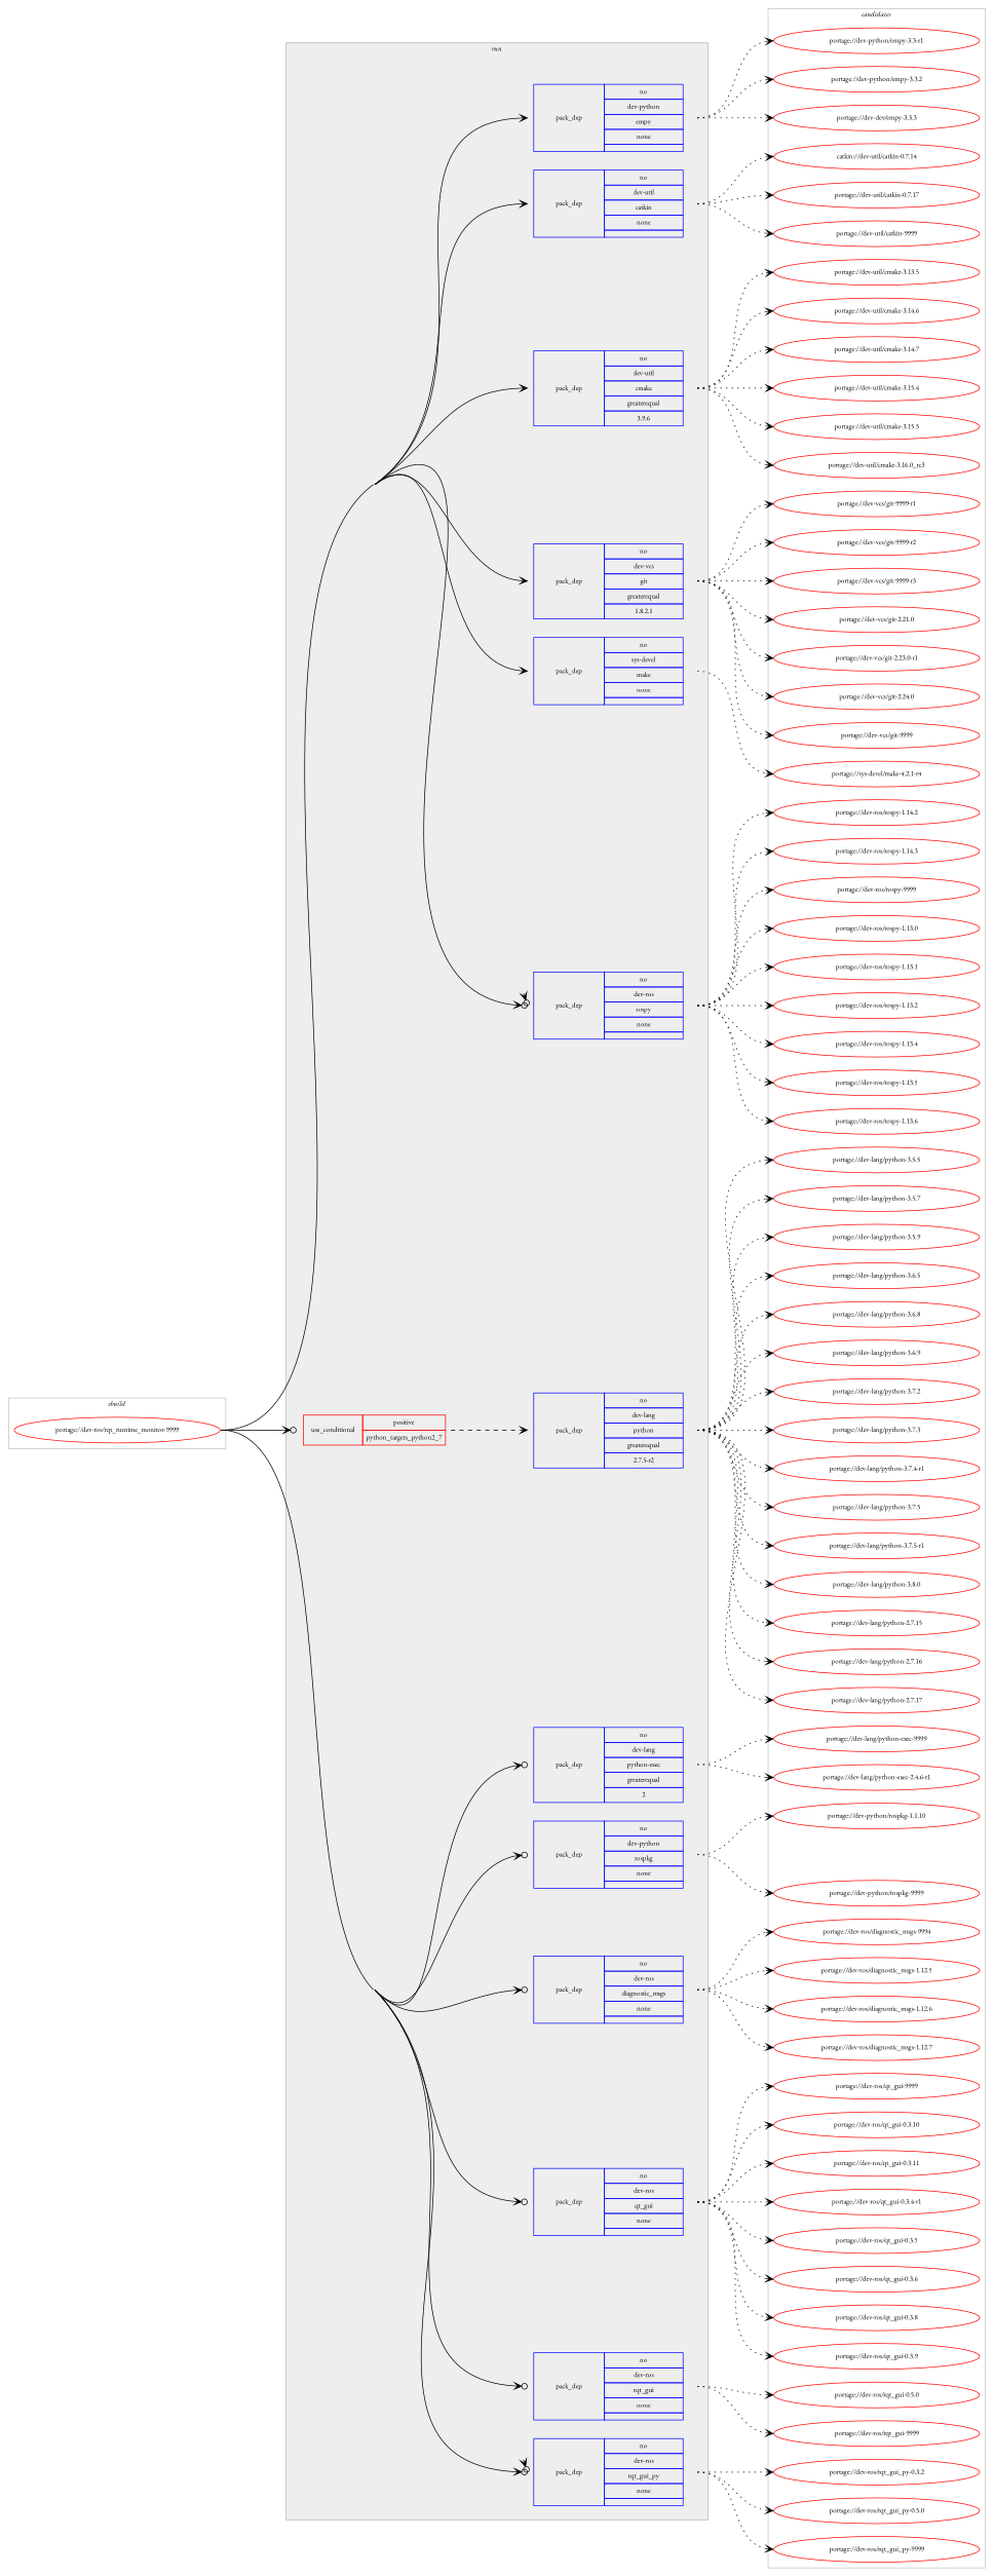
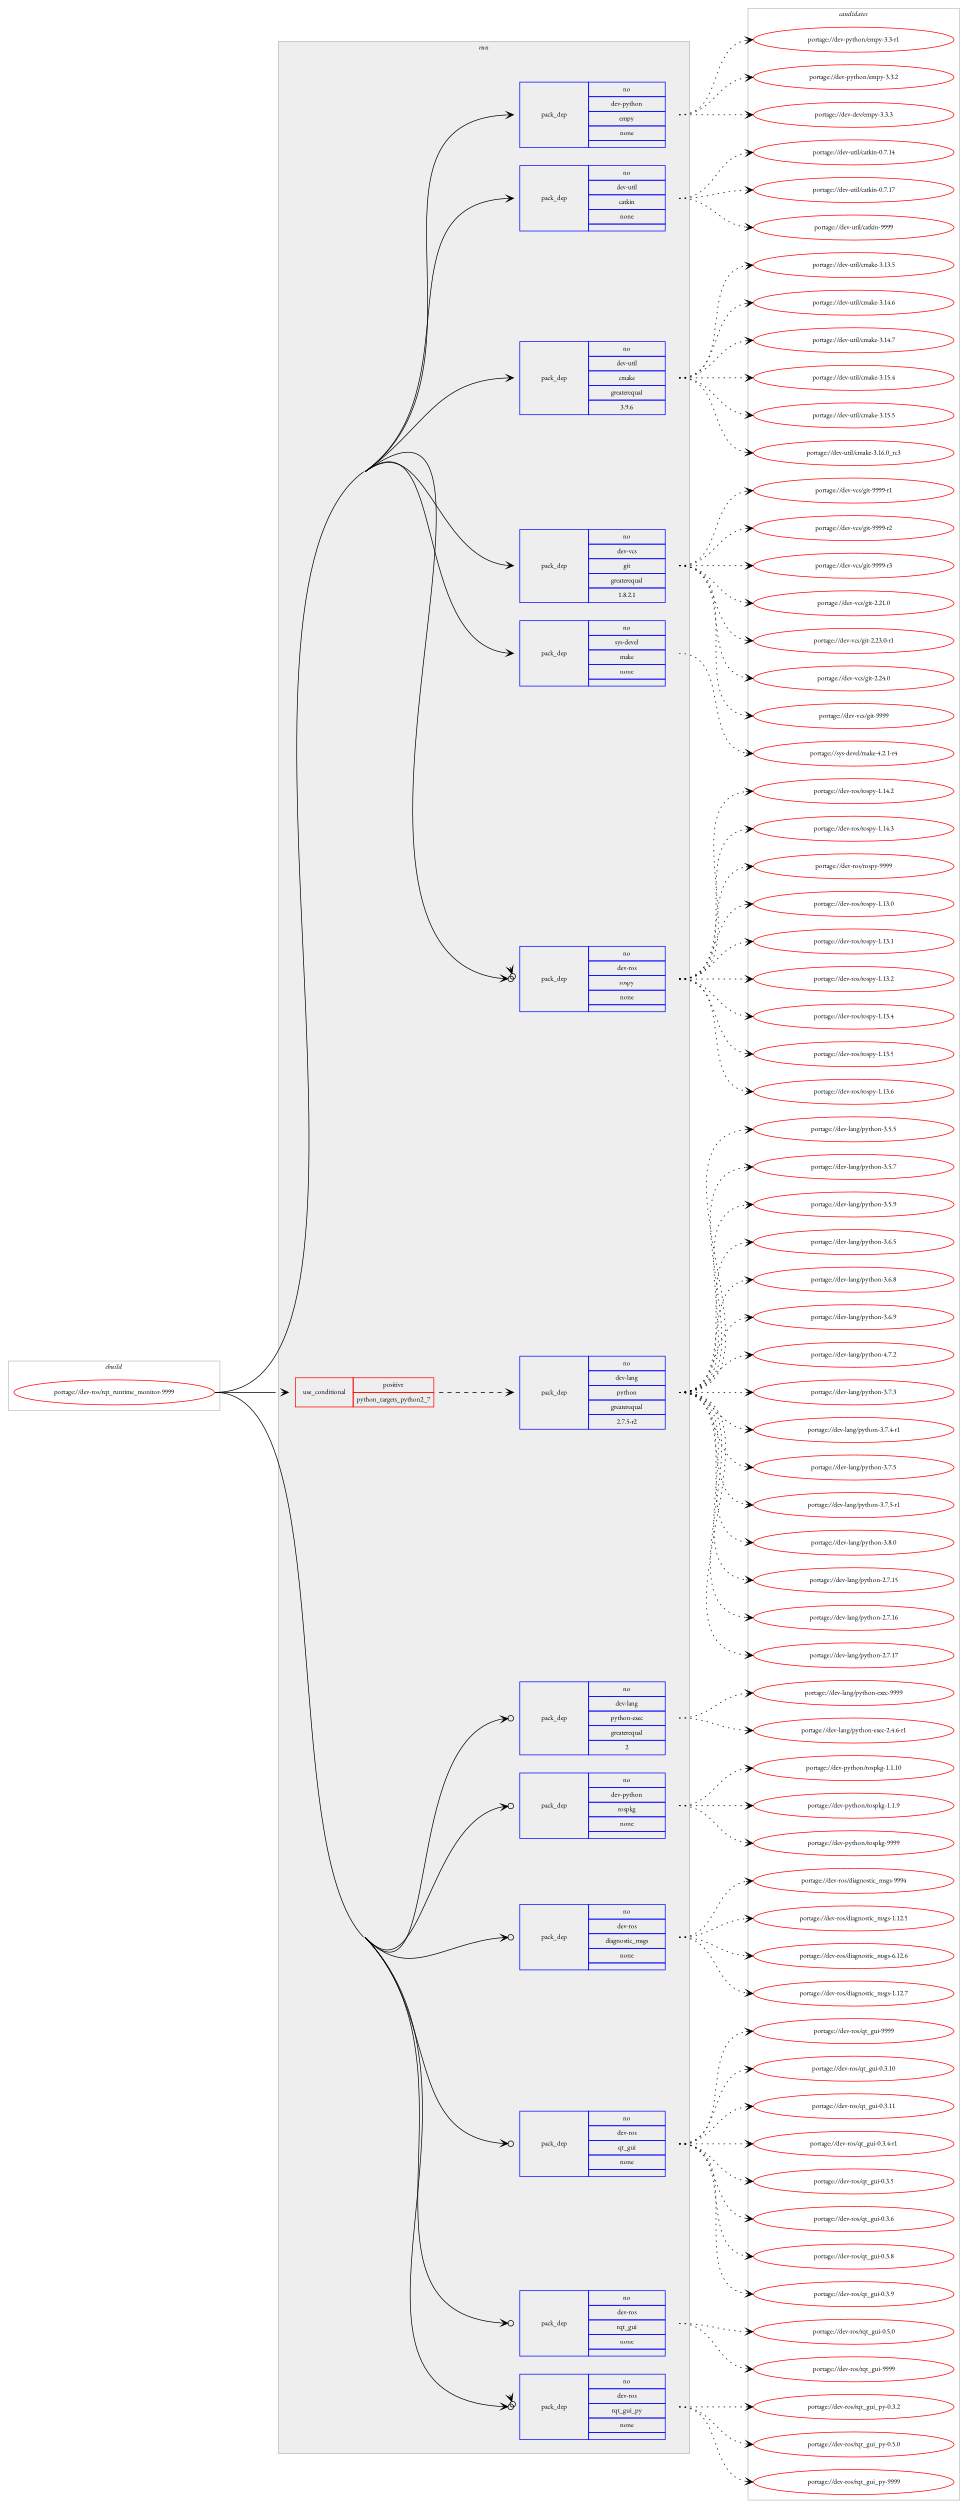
  digraph {
    compound=true
    concentrate=true
    fontname="EB Garamond"
    fontsize=10
    newrank=true
    rankdir=LR
    ranksep=1.5
    node [color=red fontname="EB Garamond" fontsize=10]
    edge [arrowhead=vee fontname="EB Garamond" headport=w style=dotted tailport=e weight=100]
    n1 [label="portage://dev-ros/rqt_runtime_monitor-9999" width=4]
    n2 [color=blue label=<<TABLE BORDER="0" CELLBORDER="1" CELLSPACING="0" CELLPADDING="4" WIDTH="220"><TR><TD ROWSPAN="6" CELLPADDING="30">pack_dep</TD></TR><TR><TD WIDTH="110">no</TD></TR><TR><TD>dev-python</TD></TR><TR><TD>empy</TD></TR><TR><TD>none</TD></TR><TR><TD></TD></TR></TABLE>> shape=none]
    n3 [color=blue label=<<TABLE BORDER="0" CELLBORDER="1" CELLSPACING="0" CELLPADDING="4" WIDTH="220"><TR><TD ROWSPAN="6" CELLPADDING="30">pack_dep</TD></TR><TR><TD WIDTH="110">no</TD></TR><TR><TD>dev-util</TD></TR><TR><TD>catkin</TD></TR><TR><TD>none</TD></TR><TR><TD></TD></TR></TABLE>> shape=none]
    n4 [color=blue label=<<TABLE BORDER="0" CELLBORDER="1" CELLSPACING="0" CELLPADDING="4" WIDTH="220"><TR><TD ROWSPAN="6" CELLPADDING="30">pack_dep</TD></TR><TR><TD WIDTH="110">no</TD></TR><TR><TD>dev-util</TD></TR><TR><TD>cmake</TD></TR><TR><TD>greaterequal</TD></TR><TR><TD>3.9.6</TD></TR></TABLE>> shape=none]
    n5 [color=blue label=<<TABLE BORDER="0" CELLBORDER="1" CELLSPACING="0" CELLPADDING="4" WIDTH="220"><TR><TD ROWSPAN="6" CELLPADDING="30">pack_dep</TD></TR><TR><TD WIDTH="110">no</TD></TR><TR><TD>dev-vcs</TD></TR><TR><TD>git</TD></TR><TR><TD>greaterequal</TD></TR><TR><TD>1.8.2.1</TD></TR></TABLE>> shape=none]
    n6 [color=blue label=<<TABLE BORDER="0" CELLBORDER="1" CELLSPACING="0" CELLPADDING="4" WIDTH="220"><TR><TD ROWSPAN="6" CELLPADDING="30">pack_dep</TD></TR><TR><TD WIDTH="110">no</TD></TR><TR><TD>sys-devel</TD></TR><TR><TD>make</TD></TR><TR><TD>none</TD></TR><TR><TD></TD></TR></TABLE>> shape=none]
    n7 [color=blue label=<<TABLE BORDER="0" CELLBORDER="1" CELLSPACING="0" CELLPADDING="4" WIDTH="220"><TR><TD ROWSPAN="6" CELLPADDING="30">pack_dep</TD></TR><TR><TD WIDTH="110">no</TD></TR><TR><TD>dev-ros</TD></TR><TR><TD>rospy</TD></TR><TR><TD>none</TD></TR><TR><TD></TD></TR></TABLE>> shape=none]
    n8 [color=blue label=<<TABLE BORDER="0" CELLBORDER="1" CELLSPACING="0" CELLPADDING="4" WIDTH="220"><TR><TD ROWSPAN="6" CELLPADDING="30">pack_dep</TD></TR><TR><TD WIDTH="110">no</TD></TR><TR><TD>dev-lang</TD></TR><TR><TD>python</TD></TR><TR><TD>greaterequal</TD></TR><TR><TD>2.7.5-r2</TD></TR></TABLE>> shape=none]
    n9 [label=<<TABLE BORDER="0" CELLBORDER="1" CELLSPACING="0" CELLPADDING="4"><TR><TD ROWSPAN="3" CELLPADDING="10">use_conditional</TD></TR><TR><TD>positive</TD></TR><TR><TD>python_targets_python2_7</TD></TR></TABLE>> shape=none]
    n10 [color=blue label=<<TABLE BORDER="0" CELLBORDER="1" CELLSPACING="0" CELLPADDING="4" WIDTH="220"><TR><TD ROWSPAN="6" CELLPADDING="30">pack_dep</TD></TR><TR><TD WIDTH="110">no</TD></TR><TR><TD>dev-lang</TD></TR><TR><TD>python-exec</TD></TR><TR><TD>greaterequal</TD></TR><TR><TD>2</TD></TR></TABLE>> shape=none]
    n11 [color=blue label=<<TABLE BORDER="0" CELLBORDER="1" CELLSPACING="0" CELLPADDING="4" WIDTH="220"><TR><TD ROWSPAN="6" CELLPADDING="30">pack_dep</TD></TR><TR><TD WIDTH="110">no</TD></TR><TR><TD>dev-python</TD></TR><TR><TD>rospkg</TD></TR><TR><TD>none</TD></TR><TR><TD></TD></TR></TABLE>> shape=none]
    n12 [color=blue label=<<TABLE BORDER="0" CELLBORDER="1" CELLSPACING="0" CELLPADDING="4" WIDTH="220"><TR><TD ROWSPAN="6" CELLPADDING="30">pack_dep</TD></TR><TR><TD WIDTH="110">no</TD></TR><TR><TD>dev-ros</TD></TR><TR><TD>diagnostic_msgs</TD></TR><TR><TD>none</TD></TR><TR><TD></TD></TR></TABLE>> shape=none]
    n13 [color=blue label=<<TABLE BORDER="0" CELLBORDER="1" CELLSPACING="0" CELLPADDING="4" WIDTH="220"><TR><TD ROWSPAN="6" CELLPADDING="30">pack_dep</TD></TR><TR><TD WIDTH="110">no</TD></TR><TR><TD>dev-ros</TD></TR><TR><TD>qt_gui</TD></TR><TR><TD>none</TD></TR><TR><TD></TD></TR></TABLE>> shape=none]
    n14 [color=blue label=<<TABLE BORDER="0" CELLBORDER="1" CELLSPACING="0" CELLPADDING="4" WIDTH="220"><TR><TD ROWSPAN="6" CELLPADDING="30">pack_dep</TD></TR><TR><TD WIDTH="110">no</TD></TR><TR><TD>dev-ros</TD></TR><TR><TD>rqt_gui</TD></TR><TR><TD>none</TD></TR><TR><TD></TD></TR></TABLE>> shape=none]
    n15 [color=blue label=<<TABLE BORDER="0" CELLBORDER="1" CELLSPACING="0" CELLPADDING="4" WIDTH="220"><TR><TD ROWSPAN="6" CELLPADDING="30">pack_dep</TD></TR><TR><TD WIDTH="110">no</TD></TR><TR><TD>dev-ros</TD></TR><TR><TD>rqt_gui_py</TD></TR><TR><TD>none</TD></TR><TR><TD></TD></TR></TABLE>> shape=none]
    n16 [label="portage://dev-python/empy-3.3-r1" width=4]
    n17 [label="portage://dev-python/empy-3.3.2" width=4]
    n18 [label="portage://dev-dev/empy-3.3.3" width=4]
-   n19 [label="catkin://dev-util/catkin-0.7.14" width=4]
+   n19 [label="portage://dev-util/catkin-0.7.14" width=4]
    n20 [label="portage://dev-util/catkin-0.7.17" width=4]
    n21 [label="portage://dev-util/catkin-9999" width=4]
    n22 [label="portage://dev-util/cmake-3.13.5" width=4]
    n23 [label="portage://dev-util/cmake-3.14.6" width=4]
    n24 [label="portage://dev-util/cmake-3.14.7" width=4]
    n25 [label="portage://dev-util/cmake-3.15.4" width=4]
    n26 [label="portage://dev-util/cmake-3.15.5" width=4]
    n27 [label="portage://dev-util/cmake-3.16.0_rc3" width=4]
    n28 [label="portage://dev-vcs/git-2.21.0" width=4]
    n29 [label="portage://dev-vcs/git-2.23.0-r1" width=4]
    n30 [label="portage://dev-vcs/git-2.24.0" width=4]
    n31 [label="portage://dev-vcs/git-9999" width=4]
    n32 [label="portage://dev-vcs/git-9999-r1" width=4]
    n33 [label="portage://dev-vcs/git-9999-r2" width=4]
    n34 [label="portage://dev-vcs/git-9999-r3" width=4]
    n35 [label="portage://sys-devel/make-4.2.1-r4" width=4]
    n36 [label="portage://dev-lang/python-2.7.15" width=4]
    n37 [label="portage://dev-lang/python-2.7.16" width=4]
    n38 [label="portage://dev-lang/python-2.7.17" width=4]
    n39 [label="portage://dev-lang/python-3.5.5" width=4]
    n40 [label="portage://dev-lang/python-3.5.7" width=4]
    n41 [label="portage://dev-lang/python-3.5.9" width=4]
    n42 [label="portage://dev-lang/python-3.6.5" width=4]
    n43 [label="portage://dev-lang/python-3.6.8" width=4]
    n44 [label="portage://dev-lang/python-3.6.9" width=4]
-   n45 [label="portage://dev-lang/python-3.7.2" width=4]
+   n45 [label="portage://dev-lang/python-4.7.2" width=4]
    n46 [label="portage://dev-lang/python-3.7.3" width=4]
    n47 [label="portage://dev-lang/python-3.7.4-r1" width=4]
    n48 [label="portage://dev-lang/python-3.7.5" width=4]
    n49 [label="portage://dev-lang/python-3.7.5-r1" width=4]
    n50 [label="portage://dev-lang/python-3.8.0" width=4]
    n51 [label="portage://dev-lang/python-exec-2.4.6-r1" width=4]
    n52 [label="portage://dev-lang/python-exec-9999" width=4]
    n53 [label="portage://dev-python/rospkg-1.1.10" width=4]
+   n54 [label="portage://dev-python/rospkg-1.1.9" width=4]
    n55 [label="portage://dev-python/rospkg-9999" width=4]
    n56 [label="portage://dev-ros/diagnostic_msgs-1.12.5" width=4]
-   n57 [label="portage://dev-ros/diagnostic_msgs-1.12.6" width=4]
+   n57 [label="portage://dev-ros/diagnostic_msgs-6.12.6" width=4]
    n58 [label="portage://dev-ros/diagnostic_msgs-1.12.7" width=4]
    n59 [label="portage://dev-ros/diagnostic_msgs-9994" width=4]
    n60 [label="portage://dev-ros/qt_gui-0.3.10" width=4]
    n61 [label="portage://dev-ros/qt_gui-0.3.11" width=4]
    n62 [label="portage://dev-ros/qt_gui-0.3.4-r1" width=4]
    n63 [label="portage://dev-ros/qt_gui-0.3.5" width=4]
    n64 [label="portage://dev-ros/qt_gui-0.3.6" width=4]
    n65 [label="portage://dev-ros/qt_gui-0.3.8" width=4]
    n66 [label="portage://dev-ros/qt_gui-0.3.9" width=4]
    n67 [label="portage://dev-ros/qt_gui-9999" width=4]
    n68 [label="portage://dev-ros/rospy-1.13.0" width=4]
    n69 [label="portage://dev-ros/rospy-1.13.1" width=4]
    n70 [label="portage://dev-ros/rospy-1.13.2" width=4]
    n71 [label="portage://dev-ros/rospy-1.13.4" width=4]
    n72 [label="portage://dev-ros/rospy-1.13.5" width=4]
    n73 [label="portage://dev-ros/rospy-1.13.6" width=4]
    n74 [label="portage://dev-ros/rospy-1.14.2" width=4]
    n75 [label="portage://dev-ros/rospy-1.14.3" width=4]
    n76 [label="portage://dev-ros/rospy-9999" width=4]
    n77 [label="portage://dev-ros/rqt_gui-0.5.0" width=4]
    n78 [label="portage://dev-ros/rqt_gui-9999" width=4]
    n79 [label="portage://dev-ros/rqt_gui_py-0.3.2" width=4]
    n80 [label="portage://dev-ros/rqt_gui_py-0.5.0" width=4]
    n81 [label="portage://dev-ros/rqt_gui_py-9999" width=4]
    subgraph cluster_1 {
      color=gray
      label=<<i>ebuild</i>>
      rank=same
      n1
    }
    subgraph cluster_2 {
      color=gray
      label=<<i>dependencies</i>>
      subgraph cluster_3 {
        color=gray
        fillcolor="#eeeeee"
        label=<<i>compile</i>>
        style=filled
        subgraph sub_4 {
          color=gray
          fillcolor="#eeeeee"
          label=<<i>compile</i>>
          style=filled
          n2
        }
        subgraph sub_5 {
          color=gray
          fillcolor="#eeeeee"
          label=<<i>compile</i>>
          style=filled
          n3
        }
        subgraph sub_6 {
          color=gray
          fillcolor="#eeeeee"
          label=<<i>compile</i>>
          style=filled
          n4
        }
        subgraph sub_7 {
          color=gray
          fillcolor="#eeeeee"
          label=<<i>compile</i>>
          style=filled
          n5
        }
        subgraph sub_8 {
          color=gray
          fillcolor="#eeeeee"
          label=<<i>compile</i>>
          style=filled
          n6
        }
      }
      subgraph cluster_9 {
        color=gray
        fillcolor="#eeeeee"
        label=<<i>compile and run</i>>
        style=filled
        subgraph sub_10 {
          color=gray
          fillcolor="#eeeeee"
          label=<<i>compile and run</i>>
          style=filled
          n7
        }
        subgraph sub_11 {
          color=gray
          fillcolor="#eeeeee"
          label=<<i>compile and run</i>>
          style=filled
          n9
          subgraph sub_12 {
            color=gray
            fillcolor="#eeeeee"
            label=<<i>compile and run</i>>
            style=filled
            n8
          }
        }
        subgraph sub_13 {
          color=gray
          fillcolor="#eeeeee"
          label=<<i>compile and run</i>>
          style=filled
          n10
        }
        subgraph sub_14 {
          color=gray
          fillcolor="#eeeeee"
          label=<<i>compile and run</i>>
          style=filled
          n11
        }
        subgraph sub_15 {
          color=gray
          fillcolor="#eeeeee"
          label=<<i>compile and run</i>>
          style=filled
          n12
        }
        subgraph sub_16 {
          color=gray
          fillcolor="#eeeeee"
          label=<<i>compile and run</i>>
          style=filled
          n13
        }
        subgraph sub_17 {
          color=gray
          fillcolor="#eeeeee"
          label=<<i>compile and run</i>>
          style=filled
          n14
        }
        subgraph sub_18 {
          color=gray
          fillcolor="#eeeeee"
          label=<<i>compile and run</i>>
          style=filled
          n15
        }
      }
      subgraph cluster_19 {
        color=gray
        fillcolor="#eeeeee"
        label=<<i>run</i>>
        style=filled
      }
    }
    subgraph cluster_20 {
      color=gray
      label=<<i>candidates</i>>
      rank=same
      subgraph sub_21 {
        color=black
        label=<<i>candidates</i>>
        nodesep=1
        rank=same
        n16
        n17
        n18
      }
      subgraph sub_22 {
        color=black
        label=<<i>candidates</i>>
        nodesep=1
        rank=same
        n19
        n20
        n21
      }
      subgraph sub_23 {
        color=black
        label=<<i>candidates</i>>
        nodesep=1
        rank=same
        n22
        n23
        n24
        n25
        n26
        n27
      }
      subgraph sub_24 {
        color=black
        label=<<i>candidates</i>>
        nodesep=1
        rank=same
        n28
        n29
        n30
        n31
        n32
        n33
        n34
      }
      subgraph sub_25 {
        color=black
        label=<<i>candidates</i>>
        nodesep=1
        rank=same
        n35
      }
      subgraph sub_26 {
        color=black
        label=<<i>candidates</i>>
        nodesep=1
        rank=same
        n36
        n37
        n38
        n39
        n40
        n41
        n42
        n43
        n44
        n45
        n46
        n47
        n48
        n49
        n50
      }
      subgraph sub_27 {
        color=black
        label=<<i>candidates</i>>
        nodesep=1
        rank=same
        n51
        n52
      }
      subgraph sub_28 {
        color=black
        label=<<i>candidates</i>>
        nodesep=1
        rank=same
        n53
+       n54
        n55
      }
      subgraph sub_29 {
        color=black
        label=<<i>candidates</i>>
        nodesep=1
        rank=same
        n56
        n57
        n58
        n59
      }
      subgraph sub_30 {
        color=black
        label=<<i>candidates</i>>
        nodesep=1
        rank=same
        n60
        n61
        n62
        n63
        n64
        n65
        n66
        n67
      }
      subgraph sub_31 {
        color=black
        label=<<i>candidates</i>>
        nodesep=1
        rank=same
        n68
        n69
        n70
        n71
        n72
        n73
        n74
        n75
        n76
      }
      subgraph sub_32 {
        color=black
        label=<<i>candidates</i>>
        nodesep=1
        rank=same
        n77
        n78
      }
      subgraph sub_33 {
        color=black
        label=<<i>candidates</i>>
        nodesep=1
        rank=same
        n79
        n80
        n81
      }
    }
    n1 -> n2 [style=solid weight=20]
    n1 -> n3 [style=solid weight=20]
    n1 -> n4 [style=solid weight=20]
    n1 -> n5 [style=solid weight=20]
    n1 -> n6 [style=solid weight=20]
    n1 -> n7 [arrowhead=odotvee style=solid weight=20]
-   n1 -> n9 [arrowhead=odotvee style=solid weight=20]
+   n1 -> n9 [style=solid weight=20]
    n1 -> n10 [arrowhead=odotvee style=solid weight=20]
    n1 -> n11 [arrowhead=odotvee style=solid weight=20]
    n1 -> n12 [arrowhead=odotvee style=solid weight=20]
    n1 -> n13 [arrowhead=odotvee style=solid weight=20]
    n1 -> n14 [arrowhead=odotvee style=solid weight=20]
    n1 -> n15 [arrowhead=odotvee style=solid weight=20]
    n2 -> n16
    n2 -> n17
    n2 -> n18
    n3 -> n19
    n3 -> n20
    n3 -> n21
    n4 -> n22
    n4 -> n23
    n4 -> n24
    n4 -> n25
    n4 -> n26
    n4 -> n27
    n5 -> n28
    n5 -> n29
    n5 -> n30
    n5 -> n31
    n5 -> n32
    n5 -> n33
    n5 -> n34
    n6 -> n35
    n7 -> n68
    n7 -> n69
    n7 -> n70
    n7 -> n71
    n7 -> n72
    n7 -> n73
    n7 -> n74
    n7 -> n75
    n7 -> n76
    n8 -> n36
    n8 -> n37
    n8 -> n38
    n8 -> n39
    n8 -> n40
    n8 -> n41
    n8 -> n42
    n8 -> n43
    n8 -> n44
    n8 -> n45
    n8 -> n46
    n8 -> n47
    n8 -> n48
    n8 -> n49
    n8 -> n50
    n9 -> n8 [style=dashed weight=20]
    n10 -> n51
    n10 -> n52
    n11 -> n53
+   n11 -> n54
    n11 -> n55
    n12 -> n56
    n12 -> n57
    n12 -> n58
    n12 -> n59
    n13 -> n60
    n13 -> n61
    n13 -> n62
    n13 -> n63
    n13 -> n64
    n13 -> n65
    n13 -> n66
    n13 -> n67
    n14 -> n77
    n14 -> n78
    n15 -> n79
    n15 -> n80
    n15 -> n81
  }
